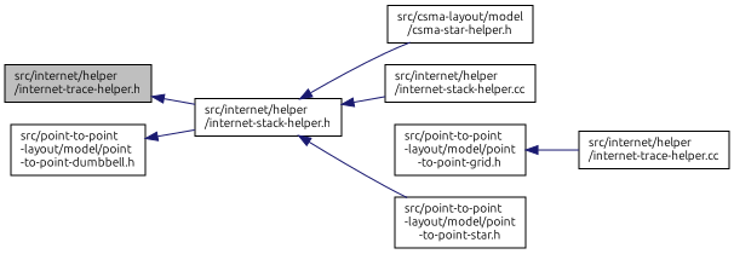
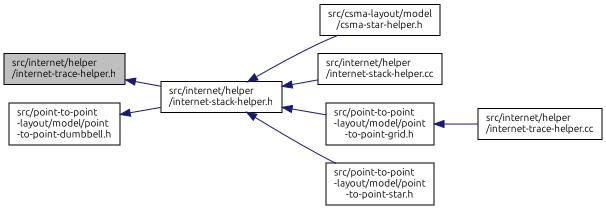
  digraph {
    fontname=Ubuntu
    rankdir=LR
    node [color=black fillcolor=white fontname=Ubuntu fontsize=10 shape=record style=filled]
    edge [color=midnightblue dir=back fontname=Ubuntu fontsize=10 labelfontname=Helvetica labelfontsize=10 style=solid]
    n1 [fillcolor=grey75 fontcolor=black height=0.2 label="src/internet/helper\l/internet-trace-helper.h" width=0.4]
    n2 [height=0.2 label="src/internet/helper\l/internet-stack-helper.h" width=0.4]
    n3 [height=0.2 label="src/csma-layout/model\l/csma-star-helper.h" width=0.4]
    n4 [height=0.2 label="src/internet/helper\l/internet-stack-helper.cc" width=0.4]
    n5 [height=0.2 label="src/point-to-point\l-layout/model/point\l-to-point-grid.h" width=0.4]
    n6 [height=0.2 label="src/point-to-point\l-layout/model/point\l-to-point-star.h" width=0.4]
    n7 [height=0.2 label="src/internet/helper\l/internet-trace-helper.cc" width=0.4]
    n8 [height=0.2 label="src/point-to-point\l-layout/model/point\l-to-point-dumbbell.h" width=0.4]
    n1 -> n2
    n2 -> n3
    n2 -> n4
+   n2 -> n5
    n2 -> n6
    n5 -> n7
    n8 -> n2
  }
